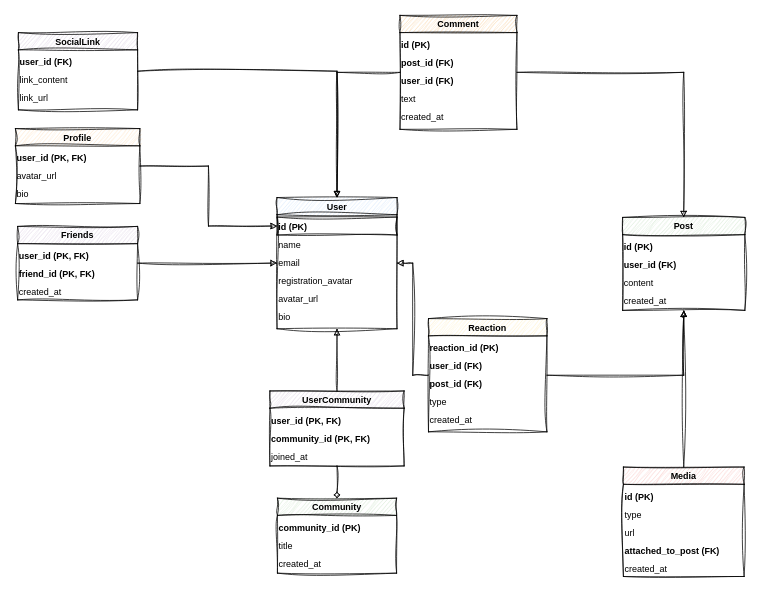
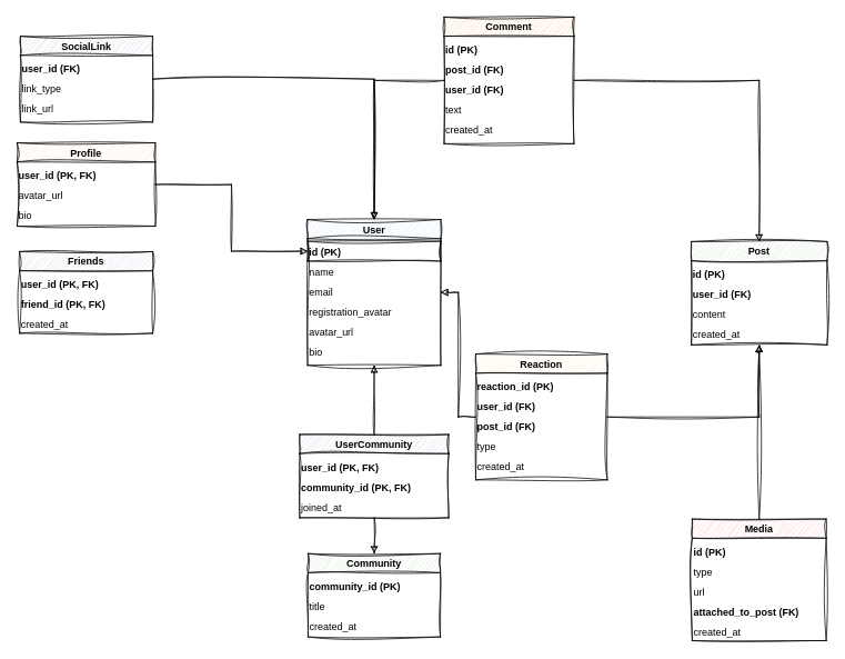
  <mxCell id="0" />
  <mxCell id="1" style="" parent="0" />
  <mxCell id="2" value="User" style="swimlane;fillColor=#dae8fc;sketch=1;curveFitting=1;jiggle=2;" vertex="1" parent="1"><mxGeometry x="369" y="263" width="160" height="175" as="geometry" /></mxCell>
  <mxCell id="3" value="id (PK)" style="text;fillColor=none;strokeColor=default;fontStyle=1;sketch=1;curveFitting=1;jiggle=2;" vertex="1" parent="2"><mxGeometry y="26" width="160" height="24" as="geometry" /></mxCell>
  <mxCell id="4" value="name" style="text;sketch=1;curveFitting=1;jiggle=2;" vertex="1" parent="2"><mxGeometry y="50" width="160" height="24" as="geometry" /></mxCell>
  <mxCell id="5" value="email" style="text;sketch=1;curveFitting=1;jiggle=2;" vertex="1" parent="2"><mxGeometry y="74" width="160" height="24" as="geometry" /></mxCell>
  <mxCell id="6" value="registration_avatar" style="text;sketch=1;curveFitting=1;jiggle=2;" vertex="1" parent="2"><mxGeometry y="98" width="160" height="24" as="geometry" /></mxCell>
  <mxCell id="7" value="avatar_url" style="text;sketch=1;curveFitting=1;jiggle=2;" vertex="1" parent="2"><mxGeometry y="122" width="160" height="24" as="geometry" /></mxCell>
  <mxCell id="8" value="bio" style="text;sketch=1;curveFitting=1;jiggle=2;" vertex="1" parent="2"><mxGeometry y="146" width="160" height="24" as="geometry" /></mxCell>
  <mxCell id="9" value="Profile" style="swimlane;fillColor=#ffe6cc;sketch=1;curveFitting=1;jiggle=2;" vertex="1" parent="1"><mxGeometry x="20" y="171" width="166" height="100" as="geometry" /></mxCell>
  <mxCell id="10" value="user_id (PK, FK)" style="text;fontStyle=1;strokeColor=none;sketch=1;curveFitting=1;jiggle=2;" vertex="1" parent="9"><mxGeometry y="26" width="160" height="24" as="geometry" /></mxCell>
  <mxCell id="11" value="avatar_url" style="text;sketch=1;curveFitting=1;jiggle=2;" vertex="1" parent="9"><mxGeometry y="50" width="160" height="24" as="geometry" /></mxCell>
  <mxCell id="12" value="bio" style="text;sketch=1;curveFitting=1;jiggle=2;" vertex="1" parent="9"><mxGeometry y="74" width="160" height="24" as="geometry" /></mxCell>
  <mxCell id="13" value="SocialLink" style="swimlane;fillColor=#e1d5e7;sketch=1;curveFitting=1;jiggle=2;" vertex="1" parent="1"><mxGeometry x="24" y="43" width="159" height="103" as="geometry" /></mxCell>
  <mxCell id="14" value="user_id (FK)" style="text;strokeColor=none;fontStyle=1;sketch=1;curveFitting=1;jiggle=2;" vertex="1" parent="13"><mxGeometry y="26" width="160" height="24" as="geometry" /></mxCell>
- <mxCell id="15" value="link_content" style="text;sketch=1;curveFitting=1;jiggle=2;" vertex="1" parent="13"><mxGeometry y="50" width="160" height="24" as="geometry" /></mxCell>
+ <mxCell id="15" value="link_type" style="text;sketch=1;curveFitting=1;jiggle=2;" vertex="1" parent="13"><mxGeometry y="50" width="160" height="24" as="geometry" /></mxCell>
  <mxCell id="16" value="link_url" style="text;sketch=1;curveFitting=1;jiggle=2;" vertex="1" parent="13"><mxGeometry y="74" width="160" height="24" as="geometry" /></mxCell>
  <mxCell id="17" value="Friends" style="swimlane;fillColor=#e1d5e7;sketch=1;curveFitting=1;jiggle=2;" vertex="1" parent="1"><mxGeometry x="23" y="301.5" width="160" height="98" as="geometry" /></mxCell>
  <mxCell id="18" value="user_id (PK, FK)" style="text;fontStyle=1;strokeColor=none;sketch=1;curveFitting=1;jiggle=2;" vertex="1" parent="17"><mxGeometry y="26" width="160" height="24" as="geometry" /></mxCell>
  <mxCell id="19" value="friend_id (PK, FK)" style="text;fontStyle=1;strokeColor=none;sketch=1;curveFitting=1;jiggle=2;" vertex="1" parent="17"><mxGeometry y="50" width="160" height="24" as="geometry" /></mxCell>
  <mxCell id="20" value="created_at" style="text;sketch=1;curveFitting=1;jiggle=2;" vertex="1" parent="17"><mxGeometry y="74" width="160" height="24" as="geometry" /></mxCell>
  <mxCell id="21" value="Post" style="swimlane;fillColor=#d5e8d4;sketch=1;curveFitting=1;jiggle=2;" vertex="1" parent="1"><mxGeometry x="830" y="289.5" width="163" height="124" as="geometry" /></mxCell>
  <mxCell id="22" value="id (PK)" style="text;fontStyle=1;sketch=1;curveFitting=1;jiggle=2;" vertex="1" parent="21"><mxGeometry y="26" width="160" height="24" as="geometry" /></mxCell>
  <mxCell id="23" value="user_id (FK)" style="text;fontStyle=1;sketch=1;curveFitting=1;jiggle=2;" vertex="1" parent="21"><mxGeometry y="50" width="160" height="24" as="geometry" /></mxCell>
  <mxCell id="24" value="content" style="text;sketch=1;curveFitting=1;jiggle=2;" vertex="1" parent="21"><mxGeometry y="74" width="160" height="24" as="geometry" /></mxCell>
  <mxCell id="25" value="created_at" style="text;sketch=1;curveFitting=1;jiggle=2;" vertex="1" parent="21"><mxGeometry y="98" width="160" height="24" as="geometry" /></mxCell>
  <mxCell id="26" value="Media" style="swimlane;fillColor=#f8cecc;sketch=1;curveFitting=1;jiggle=2;" vertex="1" parent="1"><mxGeometry x="831" y="622.5" width="161" height="146" as="geometry" /></mxCell>
  <mxCell id="27" value="id (PK)" style="text;fontStyle=1;strokeColor=none;sketch=1;curveFitting=1;jiggle=2;" vertex="1" parent="26"><mxGeometry y="26" width="160" height="24" as="geometry" /></mxCell>
  <mxCell id="28" value="type" style="text;sketch=1;curveFitting=1;jiggle=2;" vertex="1" parent="26"><mxGeometry y="50" width="160" height="24" as="geometry" /></mxCell>
  <mxCell id="29" value="url" style="text;sketch=1;curveFitting=1;jiggle=2;" vertex="1" parent="26"><mxGeometry y="74" width="160" height="24" as="geometry" /></mxCell>
  <mxCell id="30" value="attached_to_post (FK)" style="text;fontStyle=1;strokeColor=none;sketch=1;curveFitting=1;jiggle=2;" vertex="1" parent="26"><mxGeometry y="98" width="160" height="24" as="geometry" /></mxCell>
  <mxCell id="31" value="created_at" style="text;sketch=1;curveFitting=1;jiggle=2;" vertex="1" parent="26"><mxGeometry y="122" width="160" height="24" as="geometry" /></mxCell>
  <mxCell id="32" value="Comment" style="swimlane;fillColor=#fad7ac;sketch=1;curveFitting=1;jiggle=2;" vertex="1" parent="1"><mxGeometry x="533" y="20" width="156" height="152" as="geometry" /></mxCell>
  <mxCell id="33" value="id (PK)" style="text;fontStyle=1;sketch=1;curveFitting=1;jiggle=2;" vertex="1" parent="32"><mxGeometry y="26" width="160" height="24" as="geometry" /></mxCell>
  <mxCell id="34" value="post_id (FK)" style="text;fontStyle=1;sketch=1;curveFitting=1;jiggle=2;" vertex="1" parent="32"><mxGeometry y="50" width="160" height="24" as="geometry" /></mxCell>
  <mxCell id="35" value="user_id (FK)" style="text;fontStyle=1;sketch=1;curveFitting=1;jiggle=2;" vertex="1" parent="32"><mxGeometry y="74" width="160" height="24" as="geometry" /></mxCell>
  <mxCell id="36" value="text" style="text;sketch=1;curveFitting=1;jiggle=2;" vertex="1" parent="32"><mxGeometry y="98" width="160" height="24" as="geometry" /></mxCell>
  <mxCell id="37" value="created_at" style="text;sketch=1;curveFitting=1;jiggle=2;" vertex="1" parent="32"><mxGeometry y="122" width="160" height="24" as="geometry" /></mxCell>
  <mxCell id="38" value="Reaction" style="swimlane;fillColor=#fff2cc;sketch=1;curveFitting=1;jiggle=2;" vertex="1" parent="1"><mxGeometry x="571" y="424.5" width="158" height="151" as="geometry" /></mxCell>
  <mxCell id="39" value="reaction_id (PK)" style="text;fontStyle=1;strokeColor=none;sketch=1;curveFitting=1;jiggle=2;" vertex="1" parent="38"><mxGeometry y="26" width="160" height="24" as="geometry" /></mxCell>
  <mxCell id="40" value="user_id (FK)" style="text;fontStyle=1;strokeColor=none;sketch=1;curveFitting=1;jiggle=2;" vertex="1" parent="38"><mxGeometry y="50" width="160" height="24" as="geometry" /></mxCell>
  <mxCell id="41" value="post_id (FK)" style="text;fontStyle=1;strokeColor=none;sketch=1;curveFitting=1;jiggle=2;" vertex="1" parent="38"><mxGeometry y="74" width="160" height="24" as="geometry" /></mxCell>
  <mxCell id="42" value="type" style="text;sketch=1;curveFitting=1;jiggle=2;" vertex="1" parent="38"><mxGeometry y="98" width="160" height="24" as="geometry" /></mxCell>
  <mxCell id="43" value="created_at" style="text;sketch=1;curveFitting=1;jiggle=2;" vertex="1" parent="38"><mxGeometry y="122" width="160" height="24" as="geometry" /></mxCell>
  <mxCell id="44" value="Community" style="swimlane;fillColor=#d5e8d4;sketch=1;curveFitting=1;jiggle=2;" vertex="1" parent="1"><mxGeometry x="369.5" y="664" width="159" height="100" as="geometry" /></mxCell>
  <mxCell id="45" value="community_id (PK)" style="text;fontStyle=1;sketch=1;curveFitting=1;jiggle=2;" vertex="1" parent="44"><mxGeometry y="26" width="160" height="24" as="geometry" /></mxCell>
  <mxCell id="46" value="title" style="text;sketch=1;curveFitting=1;jiggle=2;" vertex="1" parent="44"><mxGeometry y="50" width="160" height="24" as="geometry" /></mxCell>
  <mxCell id="47" value="created_at" style="text;sketch=1;curveFitting=1;jiggle=2;" vertex="1" parent="44"><mxGeometry y="74" width="160" height="24" as="geometry" /></mxCell>
  <mxCell id="48" value="UserCommunity" style="swimlane;fillColor=#e1d5e7;sketch=1;curveFitting=1;jiggle=2;" vertex="1" parent="1"><mxGeometry x="359.5" y="521" width="179" height="100" as="geometry" /></mxCell>
  <mxCell id="49" value="user_id (PK, FK)" style="text;fontStyle=1;sketch=1;curveFitting=1;jiggle=2;" vertex="1" parent="48"><mxGeometry y="26" width="180" height="24" as="geometry" /></mxCell>
  <mxCell id="50" value="community_id (PK, FK)" style="text;fontStyle=1;sketch=1;curveFitting=1;jiggle=2;" vertex="1" parent="48"><mxGeometry y="50" width="180" height="24" as="geometry" /></mxCell>
  <mxCell id="51" value="joined_at" style="text;sketch=1;curveFitting=1;jiggle=2;" vertex="1" parent="48"><mxGeometry y="74" width="180" height="24" as="geometry" /></mxCell>
  <mxCell id="52" style="edgeStyle=orthogonalEdgeStyle;rounded=0;orthogonalLoop=1;jettySize=auto;html=1;endArrow=block;entryX=0;entryY=0.5;entryDx=0;entryDy=0;sketch=1;curveFitting=1;jiggle=2;" edge="1" parent="1" source="9" target="3"><mxGeometry relative="1" as="geometry" /></mxCell>
  <mxCell id="53" style="edgeStyle=orthogonalEdgeStyle;rounded=0;orthogonalLoop=1;jettySize=auto;html=1;endArrow=block;sketch=1;curveFitting=1;jiggle=2;" edge="1" parent="1" source="26" target="21"><mxGeometry relative="1" as="geometry" /></mxCell>
- <mxCell id="54" style="edgeStyle=orthogonalEdgeStyle;rounded=0;orthogonalLoop=1;jettySize=auto;html=1;endArrow=block;sketch=1;curveFitting=1;jiggle=2;" edge="1" parent="1" source="17" target="2"><mxGeometry relative="1" as="geometry" /></mxCell>
  <mxCell id="55" style="edgeStyle=orthogonalEdgeStyle;rounded=0;orthogonalLoop=1;jettySize=auto;html=1;endArrow=block;sketch=1;curveFitting=1;jiggle=2;" edge="1" parent="1" source="38" target="2"><mxGeometry relative="1" as="geometry" /></mxCell>
  <mxCell id="56" style="edgeStyle=orthogonalEdgeStyle;rounded=0;orthogonalLoop=1;jettySize=auto;html=1;endArrow=block;sketch=1;curveFitting=1;jiggle=2;" edge="1" parent="1" source="38" target="21"><mxGeometry relative="1" as="geometry" /></mxCell>
  <mxCell id="57" style="edgeStyle=orthogonalEdgeStyle;rounded=0;orthogonalLoop=1;jettySize=auto;html=1;endArrow=block;sketch=1;curveFitting=1;jiggle=2;" edge="1" parent="1" source="13" target="2"><mxGeometry relative="1" as="geometry" /></mxCell>
  <mxCell id="58" style="edgeStyle=orthogonalEdgeStyle;rounded=0;orthogonalLoop=1;jettySize=auto;html=1;endArrow=block;sketch=1;curveFitting=1;jiggle=2;" edge="1" parent="1" source="48" target="2"><mxGeometry relative="1" as="geometry" /></mxCell>
- <mxCell id="59" style="edgeStyle=orthogonalEdgeStyle;rounded=0;orthogonalLoop=1;jettySize=auto;html=1;endArrow=diamond;sketch=1;curveFitting=1;jiggle=2;" edge="1" parent="1" source="48" target="44"><mxGeometry relative="1" as="geometry" /></mxCell>
+ <mxCell id="59" style="edgeStyle=orthogonalEdgeStyle;rounded=0;orthogonalLoop=1;jettySize=auto;html=1;endArrow=block;sketch=1;curveFitting=1;jiggle=2;" edge="1" parent="1" source="48" target="44"><mxGeometry relative="1" as="geometry" /></mxCell>
  <mxCell id="60" style="edgeStyle=orthogonalEdgeStyle;rounded=0;orthogonalLoop=1;jettySize=auto;html=1;endArrow=block;sketch=1;curveFitting=1;jiggle=2;" edge="1" parent="1" source="32" target="21"><mxGeometry relative="1" as="geometry" /></mxCell>
  <mxCell id="61" style="edgeStyle=orthogonalEdgeStyle;rounded=0;orthogonalLoop=1;jettySize=auto;html=1;endArrow=block;sketch=1;curveFitting=1;jiggle=2;" edge="1" parent="1" source="32" target="2"><mxGeometry relative="1" as="geometry" /></mxCell>
